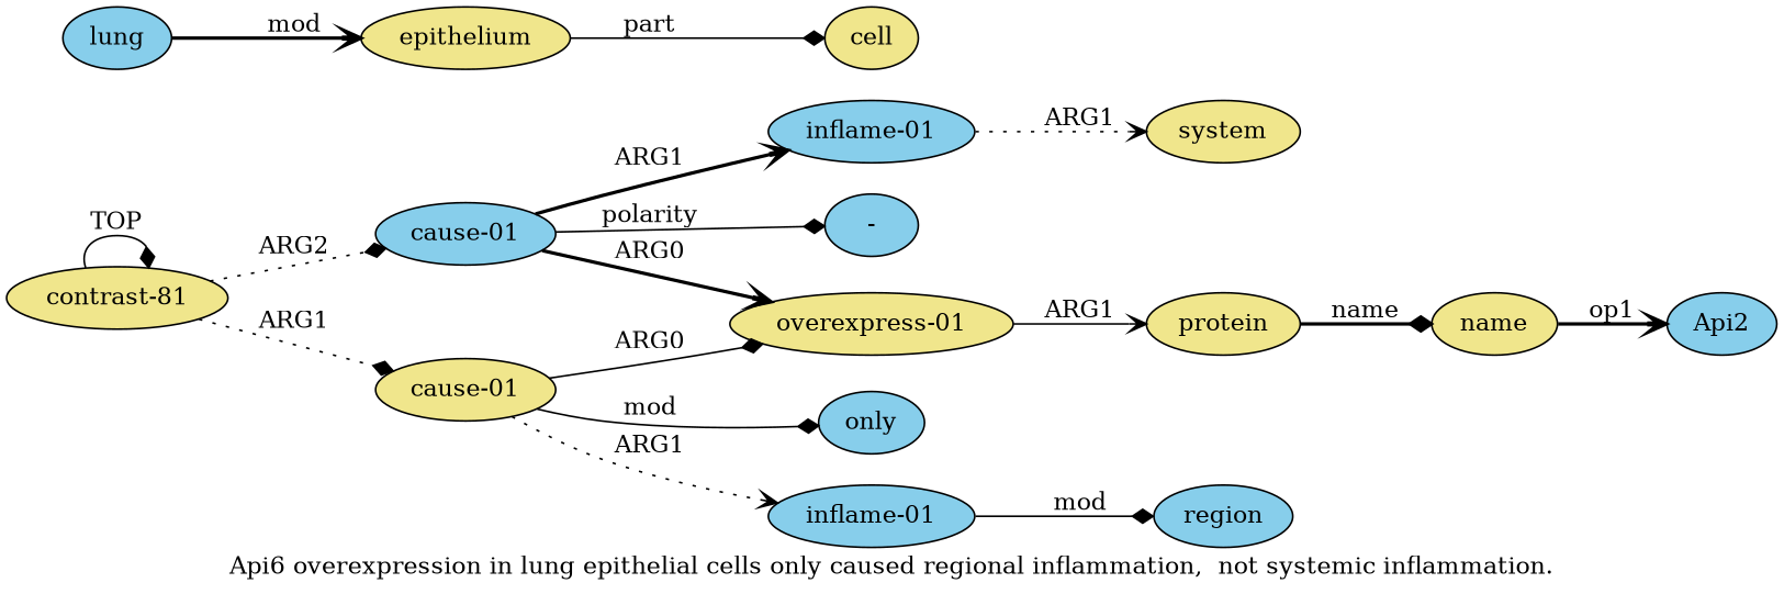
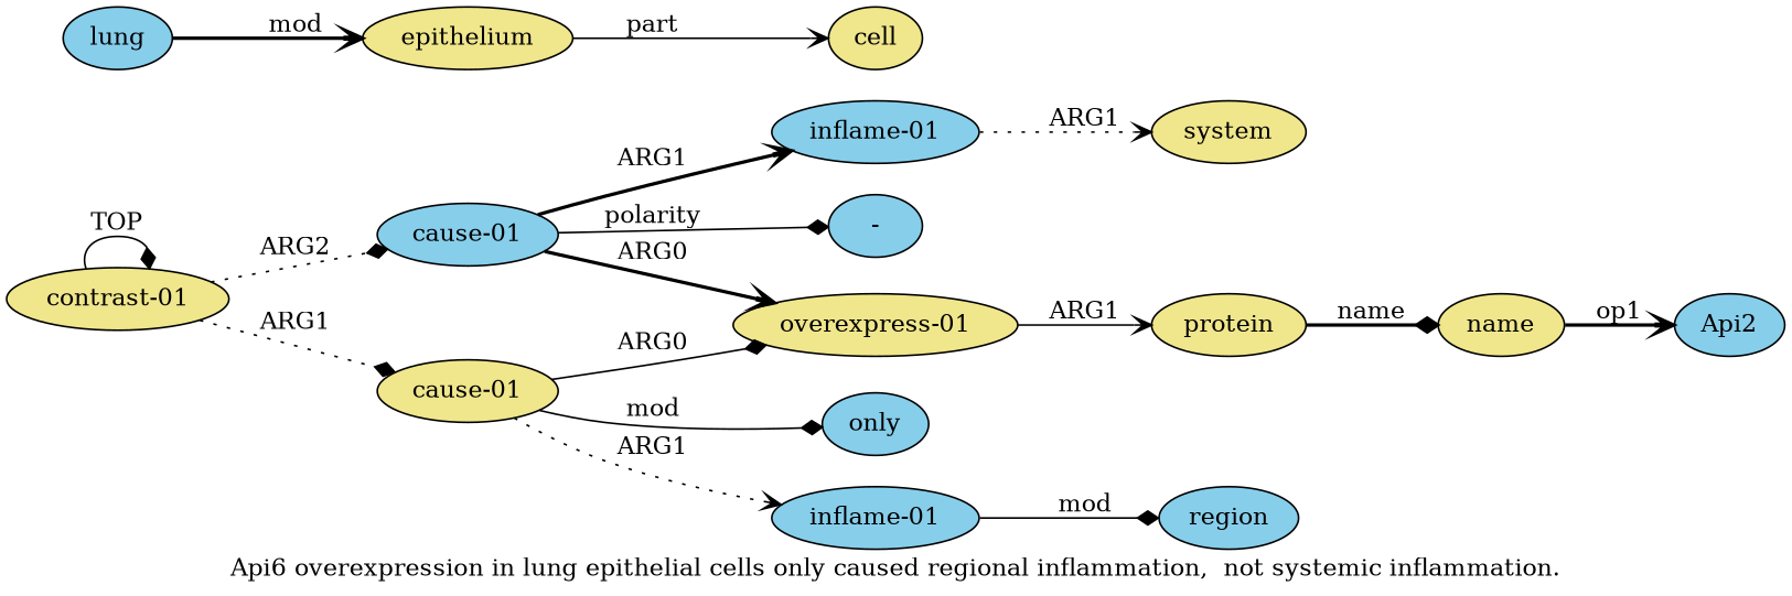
  digraph {
    label="Api6 overexpression in lung epithelial cells only caused regional inflammation,  not systemic inflammation."
    rankdir=LR
    node [color=black fillcolor=skyblue gold_ind=-1 gold_label="cause-01" style=filled test_ind=-1 test_label="cause-01"]
    edge [arrowhead=diamond color=black gold_label=ARG1 style=solid test_label=ARG1]
    n1 [gold_ind=11 label="cause-01" test_ind=11]
    n2 [gold_ind=12 gold_label="inflame-01" label="inflame-01" test_ind=12 test_label="inflame-01"]
    n3 [gold_label="-" label="-" test_label="-"]
    n4 [fillcolor=khaki gold_ind=2 gold_label="overexpress-01" label="overexpress-01" test_ind=2 test_label="overexpress-01"]
    n5 [fillcolor=khaki gold_ind=13 gold_label=system label=system test_ind=13 test_label=system]
    n6 [fillcolor=khaki gold_ind=3 gold_label=protein label=protein test_ind=3 test_label=protein]
    n7 [fillcolor=khaki gold_ind=4 gold_label=name label=name test_ind=4 test_label=name]
    n8 [fillcolor=khaki gold_ind=5 gold_label=cell label=cell test_ind=5 test_label=cell]
    n9 [gold_ind=10 gold_label=only label=only test_ind=10 test_label=only]
    n10 [gold_label=Api6 label=Api2 test_label=Api6]
    n11 [fillcolor=khaki gold_ind=1 label="cause-01" test_ind=1]
    n12 [gold_ind=8 gold_label="inflame-01" label="inflame-01" test_ind=8 test_label="inflame-01"]
    n13 [gold_ind=9 gold_label=region label=region test_ind=9 test_label=region]
-   n14 [fillcolor=khaki gold_ind=0 gold_label="contrast-01" label="contrast-81" test_ind=0 test_label="contrast-01"]
+   n14 [fillcolor=khaki gold_ind=0 gold_label="contrast-01" label="contrast-01" test_ind=0 test_label="contrast-01"]
    n15 [gold_ind=7 gold_label=lung label=lung test_ind=7 test_label=lung]
    n16 [fillcolor=khaki gold_ind=6 gold_label=epithelium label=epithelium test_ind=6 test_label=epithelium]
    n1 -> n2 [arrowhead=vee label=ARG1 style=bold]
    n1 -> n3 [gold_label=polarity label=polarity test_label=polarity]
    n1 -> n4 [arrowhead=vee gold_label=ARG0 label=ARG0 style=bold test_label=ARG0]
    n2 -> n5 [arrowhead=vee label=ARG1 style=dotted]
    n4 -> n6 [arrowhead=vee label=ARG1]
    n6 -> n7 [gold_label=name label=name style=bold test_label=name]
    n7 -> n10 [arrowhead=vee gold_label=op1 label=op1 style=bold test_label=op1]
    n11 -> n4 [gold_label=ARG0 label=ARG0 test_label=ARG0]
    n11 -> n9 [gold_label=mod label=mod test_label=mod]
    n11 -> n12 [arrowhead=vee label=ARG1 style=dotted]
    n12 -> n13 [gold_label=mod label=mod test_label=mod]
    n14 -> n1 [gold_label=ARG2 label=ARG2 style=dotted test_label=ARG2]
    n14 -> n11 [label=ARG1 style=dotted]
    n14 -> n14 [gold_label=TOP label=TOP test_label=TOP]
    n15 -> n16 [arrowhead=vee gold_label=mod label=mod style=bold test_label=mod]
-   n16 -> n8 [gold_label=part label=part test_label=part]
+   n16 -> n8 [arrowhead=vee gold_label=part label=part test_label=part]
  }
